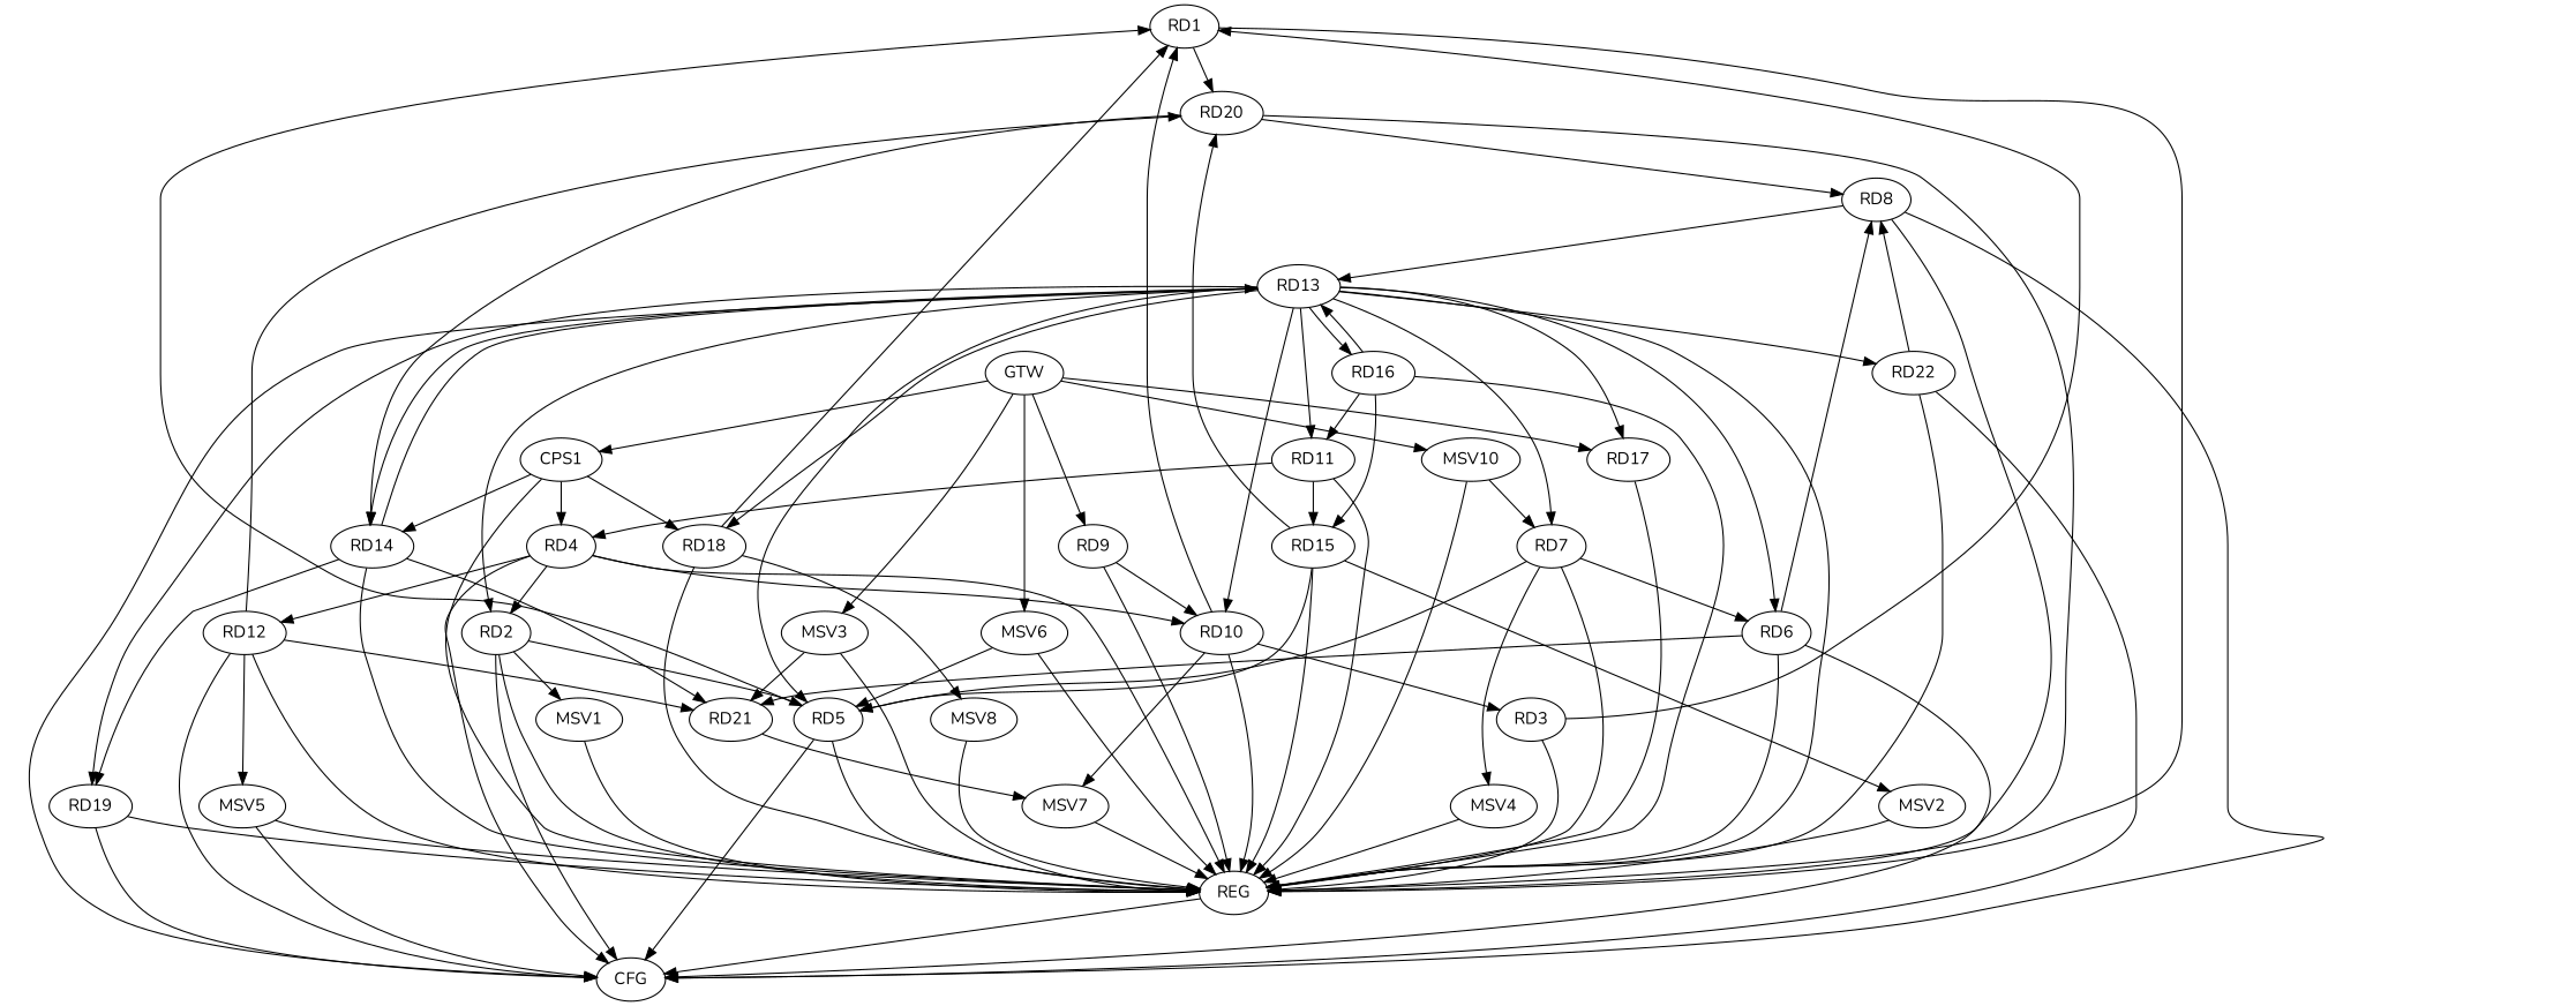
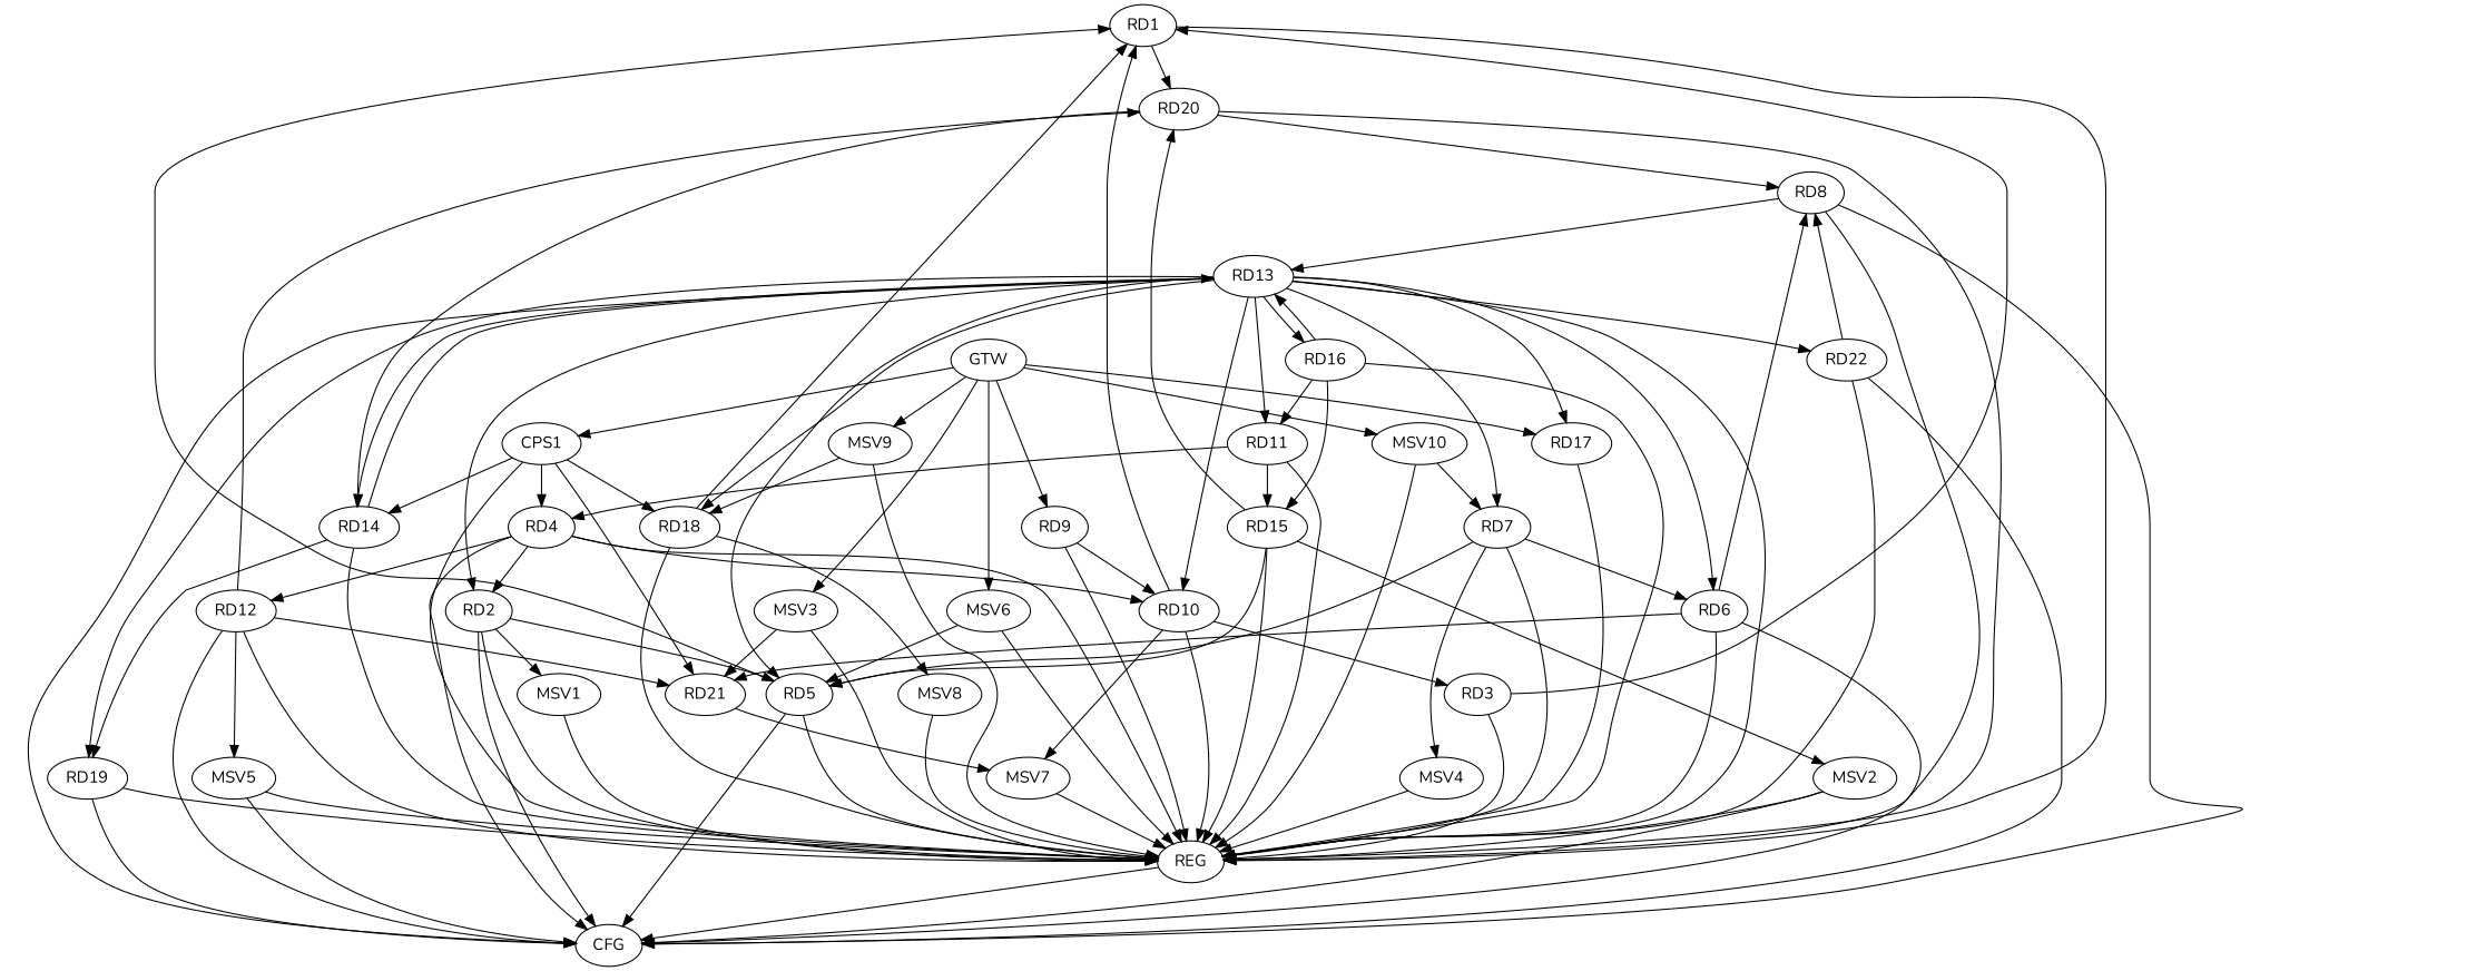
  strict digraph {
    fontname=Nunito
    node [fontname=Nunito]
    edge [fontname=Nunito]
    n1 [label=RD1]
    n2 [label=RD20]
    n3 [label=REG]
    n4 [label=RD8]
    n5 [label=RD14]
    n6 [label=CFG]
    n7 [label=RD2]
    n8 [label=RD5]
    n9 [label=MSV1]
    n10 [label=RD3]
    n11 [label=RD4]
    n12 [label=RD10]
    n13 [label=RD12]
    n14 [label=MSV7]
    n15 [label=RD21]
    n16 [label=MSV5]
    n17 [label=RD6]
    n18 [label=RD13]
    n19 [label=RD7]
    n20 [label=MSV4]
    n21 [label=RD11]
    n22 [label=RD16]
    n23 [label=RD17]
    n24 [label=RD18]
    n25 [label=RD19]
    n26 [label=RD22]
    n27 [label=RD9]
    n28 [label=RD15]
    n29 [label=MSV2]
    n30 [label=MSV8]
    n31 [label=CPS1]
    n32 [label=GTW]
    n33 [label=MSV3]
    n34 [label=MSV6]
+   n35 [label=MSV9]
    n36 [label=MSV10]
    n1 -> n2
    n1 -> n3
    n2 -> n3
    n2 -> n4
    n2 -> n5
    n3 -> n6
    n4 -> n3
    n4 -> n6
    n4 -> n18
    n5 -> n3
    n5 -> n18
    n5 -> n25
    n7 -> n3
    n7 -> n6
    n7 -> n8
    n7 -> n9
    n8 -> n1
    n8 -> n3
    n8 -> n6
    n9 -> n3
    n10 -> n1
    n10 -> n3
    n11 -> n3
    n11 -> n6
    n11 -> n7
    n11 -> n12
    n11 -> n13
    n12 -> n1
    n12 -> n3
    n12 -> n10
    n12 -> n14
    n13 -> n2
    n13 -> n3
    n13 -> n6
    n13 -> n15
    n13 -> n16
    n14 -> n3
    n15 -> n14
    n16 -> n3
    n16 -> n6
    n17 -> n3
    n17 -> n4
    n17 -> n6
    n17 -> n15
    n18 -> n3
    n18 -> n5
    n18 -> n6
    n18 -> n7
    n18 -> n8
    n18 -> n12
    n18 -> n17
    n18 -> n19
    n18 -> n21
    n18 -> n22
    n18 -> n23
    n18 -> n24
    n18 -> n25
    n18 -> n26
    n19 -> n3
    n19 -> n8
    n19 -> n17
    n19 -> n20
    n20 -> n3
    n21 -> n3
    n21 -> n11
    n21 -> n28
    n22 -> n3
    n22 -> n18
    n22 -> n21
    n22 -> n28
    n23 -> n3
    n24 -> n1
    n24 -> n3
    n24 -> n30
    n25 -> n3
    n25 -> n6
    n26 -> n3
    n26 -> n4
    n26 -> n6
    n27 -> n3
    n27 -> n12
    n28 -> n2
    n28 -> n3
    n28 -> n8
    n28 -> n29
    n29 -> n3
+   n29 -> n6
    n30 -> n3
    n31 -> n3
    n31 -> n5
    n31 -> n11
-   n5 -> n15
+   n31 -> n15
    n31 -> n24
    n32 -> n23
    n32 -> n27
    n32 -> n31
    n32 -> n33
    n32 -> n34
+   n32 -> n35
    n32 -> n36
    n33 -> n3
    n33 -> n15
    n34 -> n3
    n34 -> n8
+   n35 -> n3
+   n35 -> n24
    n36 -> n3
    n36 -> n19
  }
